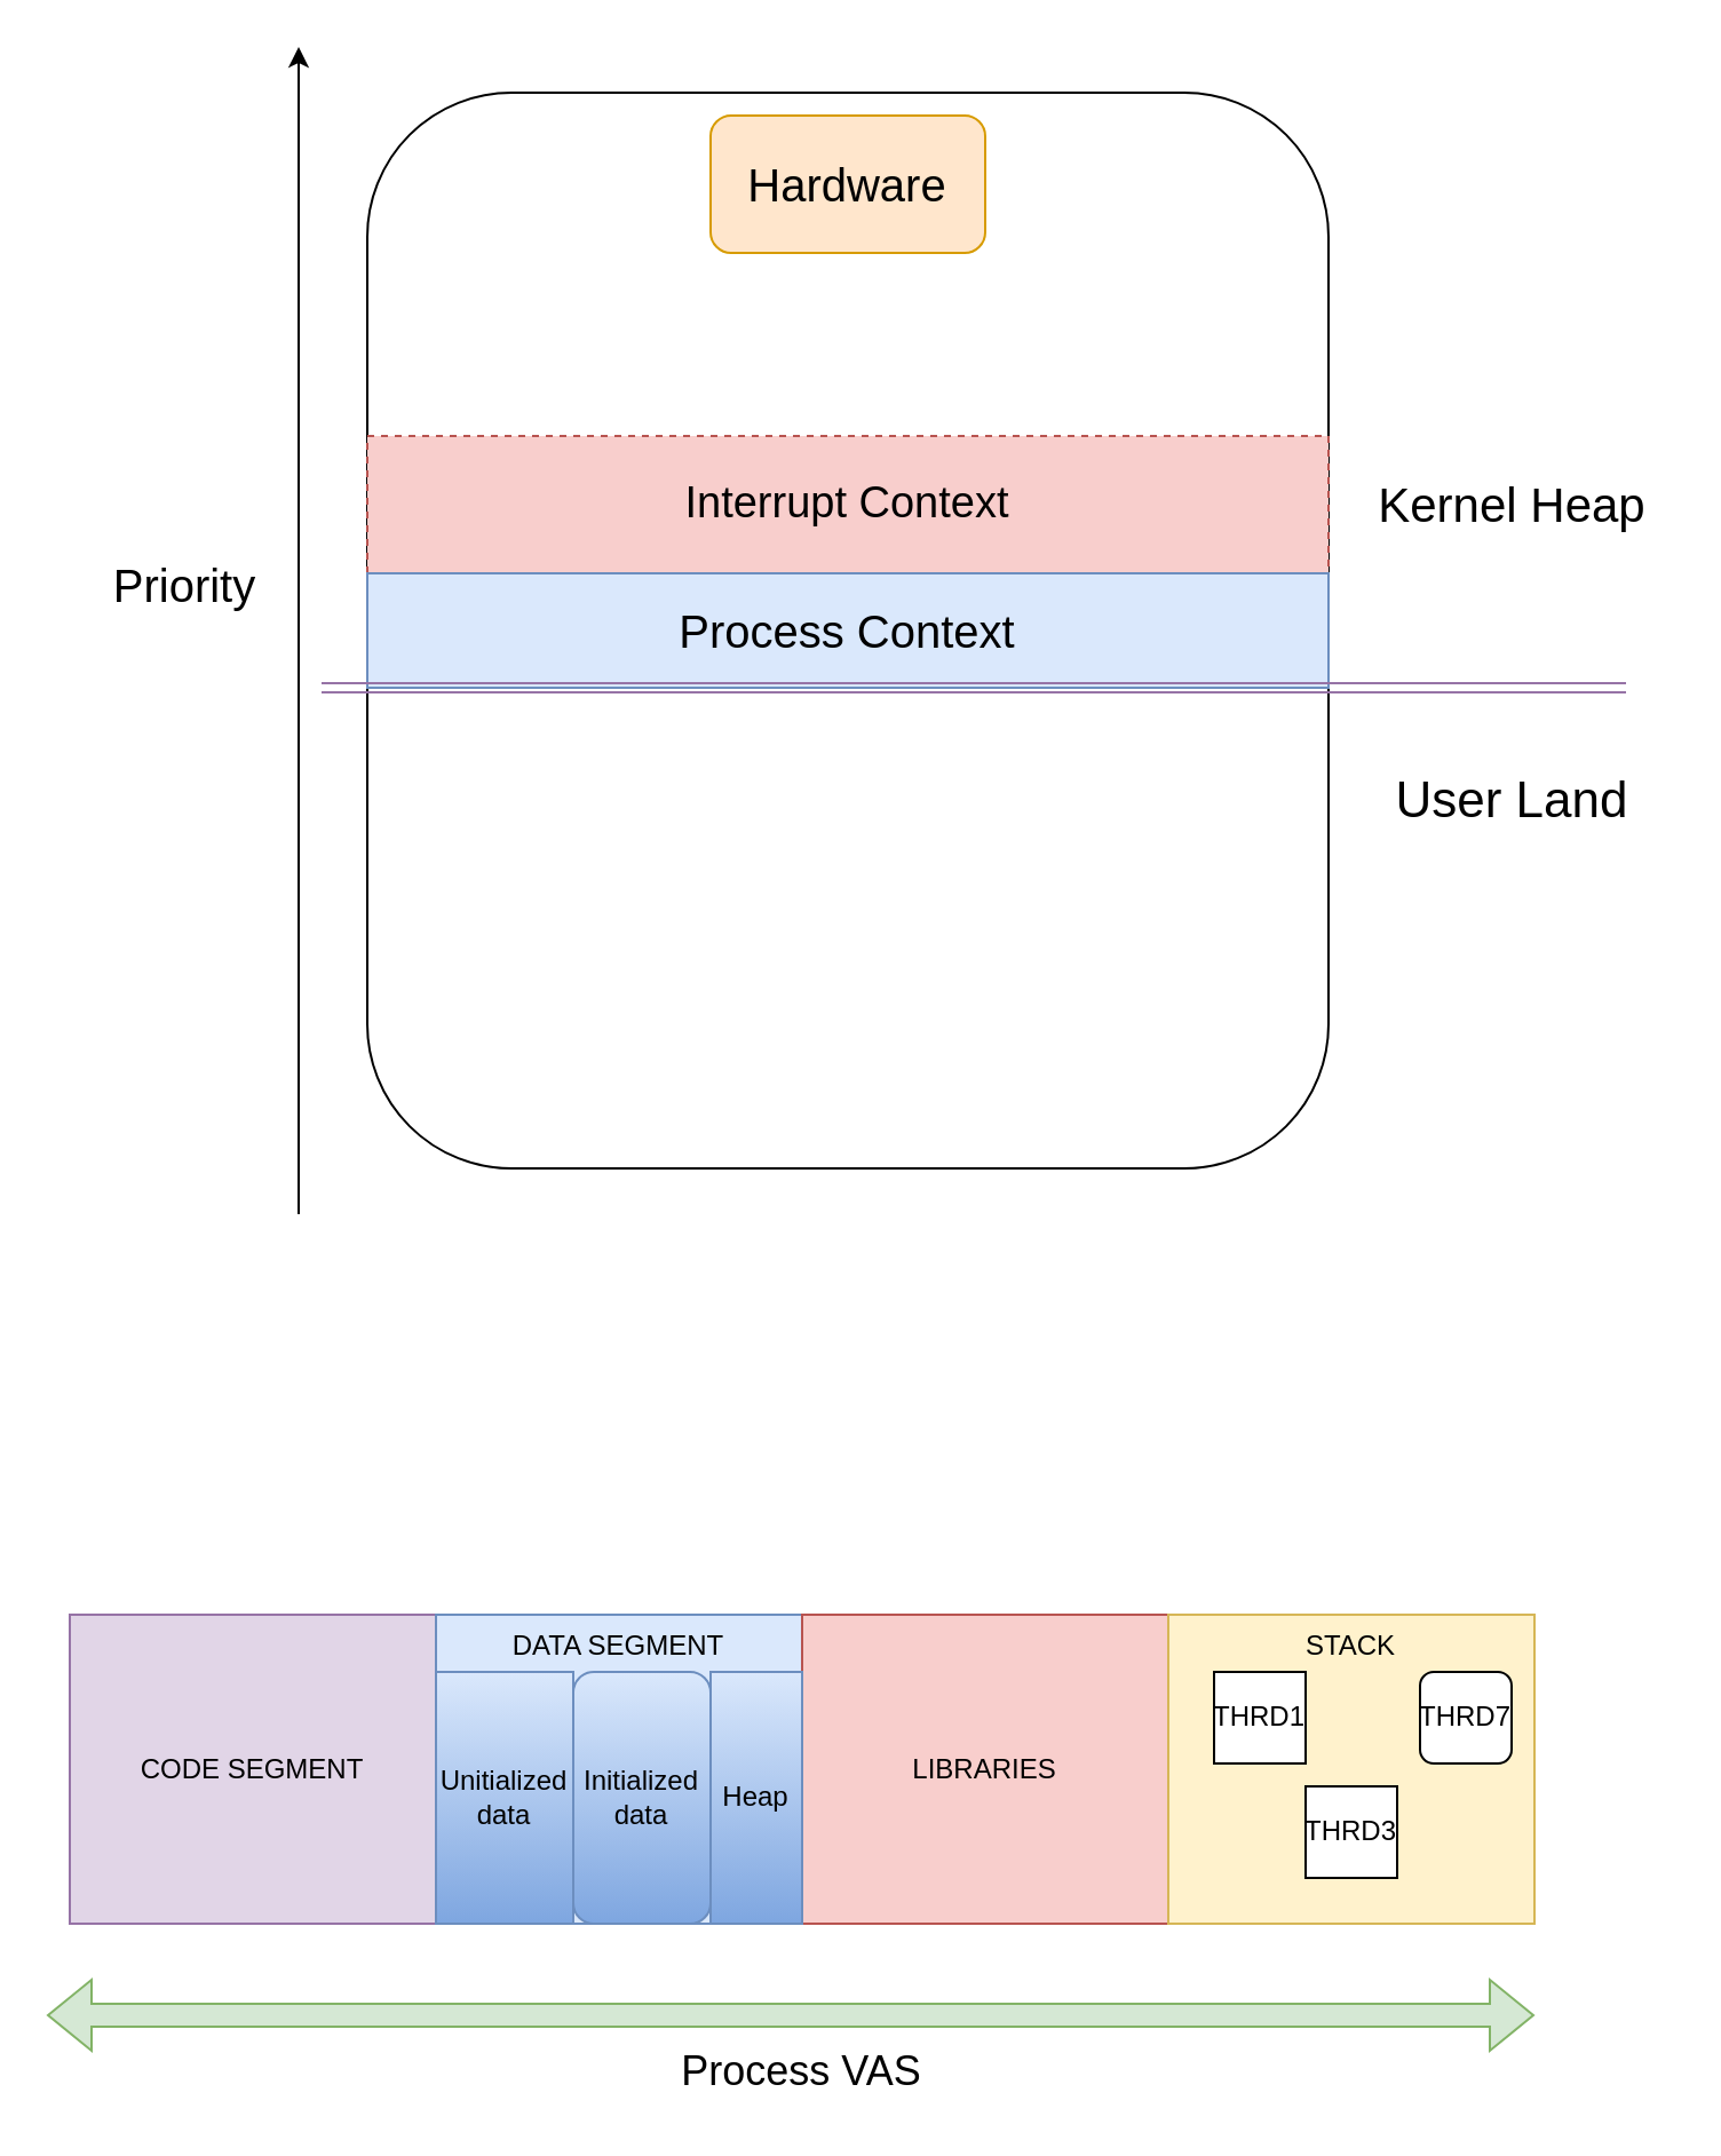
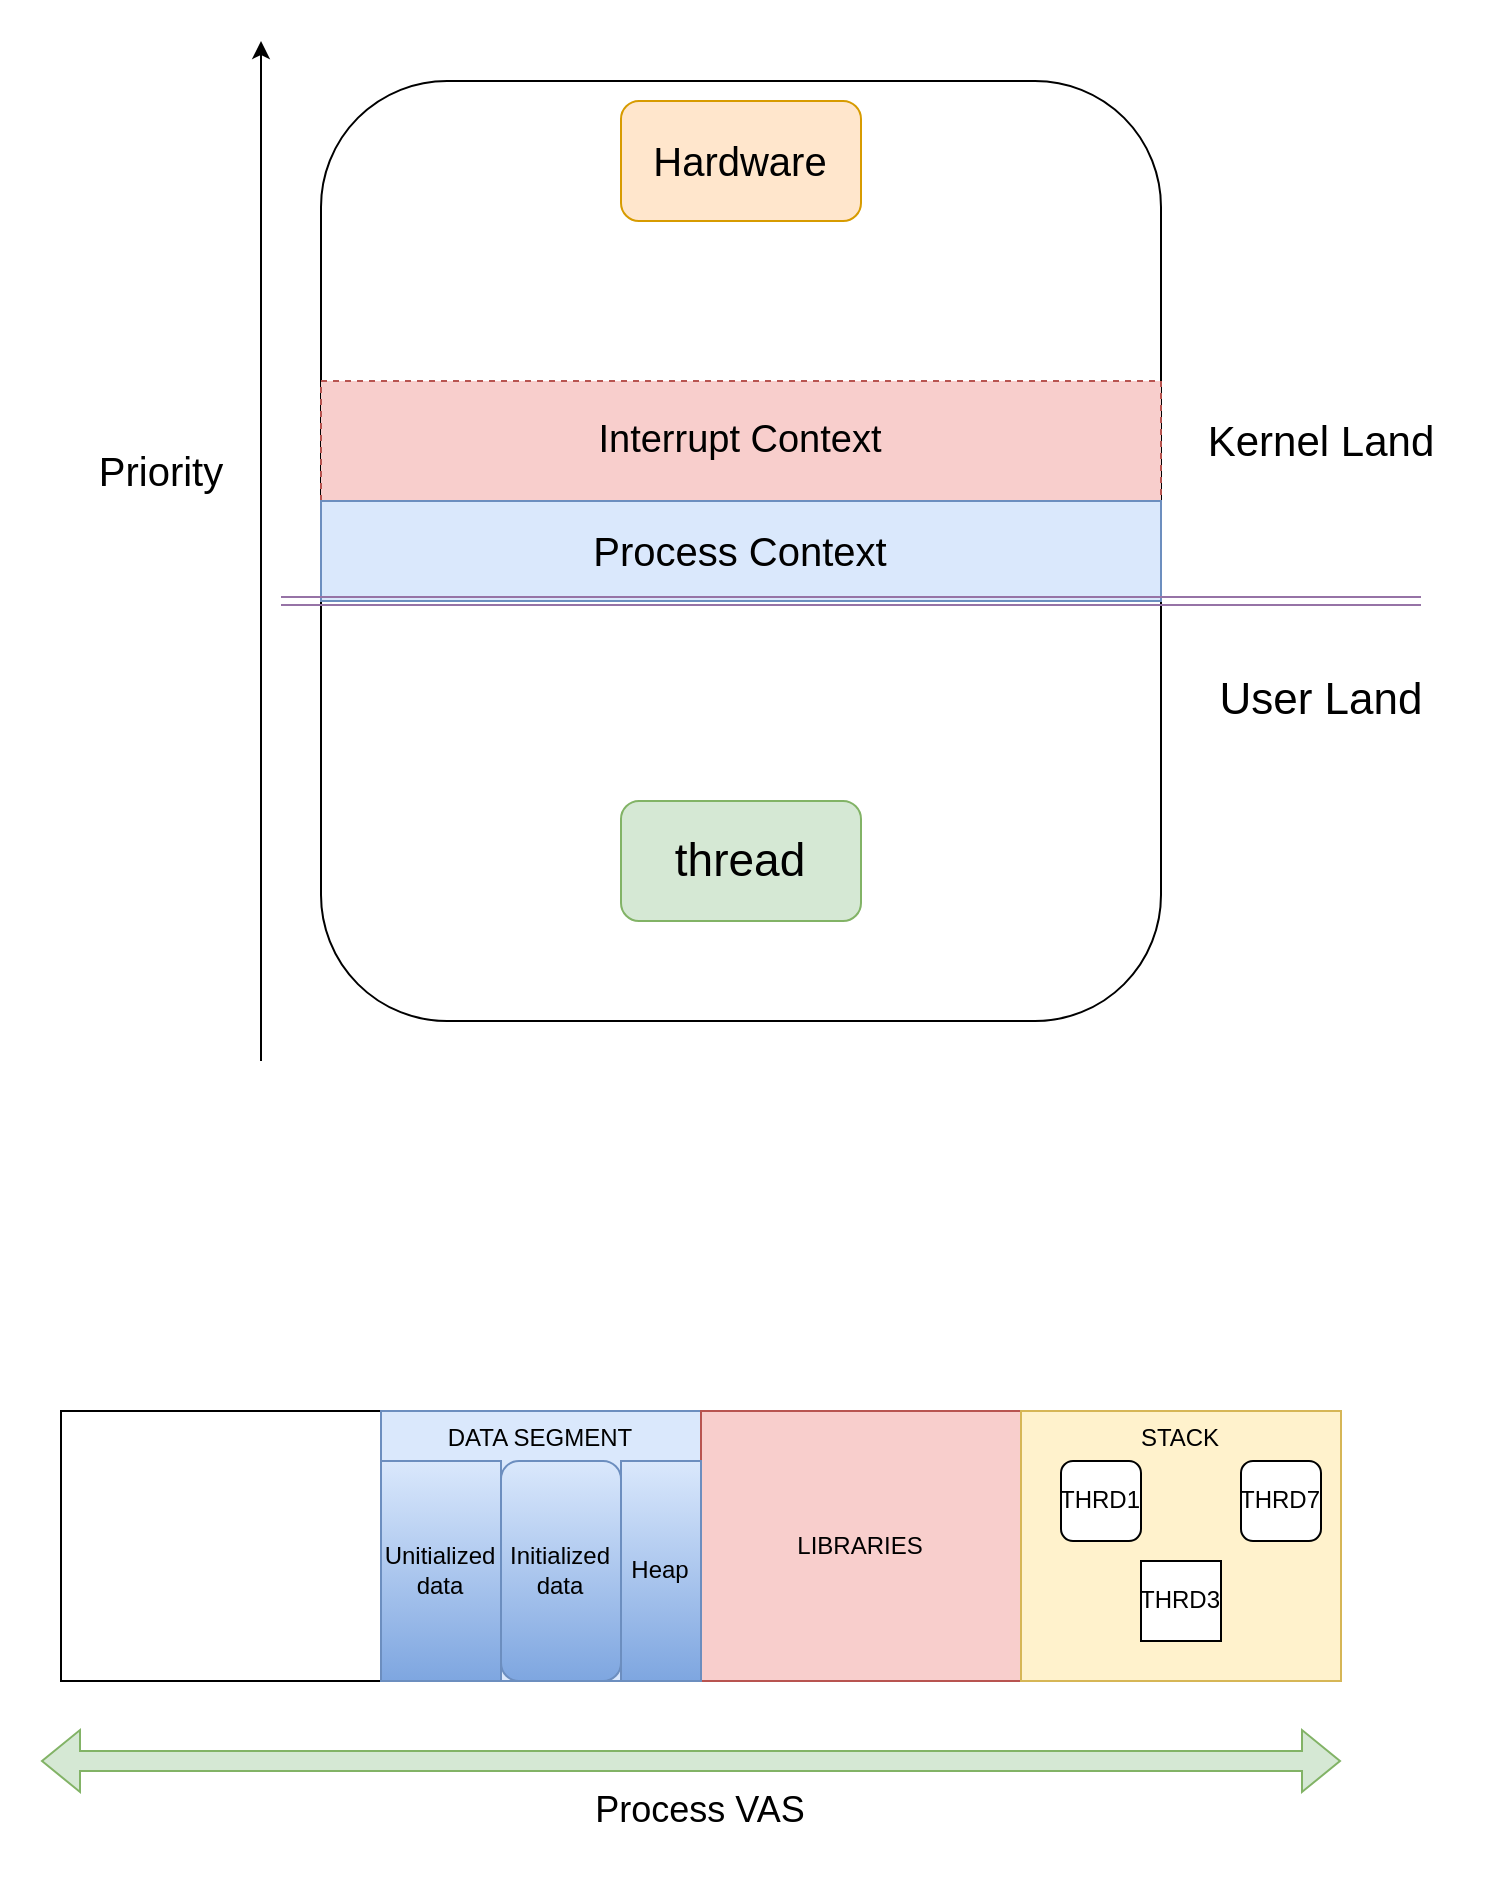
  <mxCell id="0" />
  <mxCell id="1" parent="0" />
  <mxCell id="2" value="" style="rounded=1;whiteSpace=wrap;html=1;" vertex="1" parent="1"><mxGeometry x="160" y="40" width="420" height="470" as="geometry" /></mxCell>
  <mxCell id="3" value="" style="endArrow=classic;html=1;rounded=0;" edge="1" parent="1"><mxGeometry width="50" height="50" relative="1" as="geometry"><mxPoint x="130" y="530" as="sourcePoint" /><mxPoint x="130" y="20" as="targetPoint" /></mxGeometry></mxCell>
- <mxCell id="4" value="Priority" style="text;html=1;align=center;verticalAlign=middle;resizable=0;points=[];autosize=1;strokeColor=none;fillColor=none;fontSize=20;" vertex="1" parent="1"><mxGeometry x="35" y="235" width="90" height="40" as="geometry" /></mxCell>
+ <mxCell id="4" value="Priority" style="text;html=1;align=center;verticalAlign=middle;resizable=0;points=[];autosize=1;strokeColor=none;fillColor=none;fontSize=20;" vertex="1" parent="1"><mxGeometry x="35" y="215" width="90" height="40" as="geometry" /></mxCell>
+ <mxCell id="5" value="thread" style="rounded=1;whiteSpace=wrap;html=1;fillColor=#d5e8d4;strokeColor=#82b366;fontSize=23;" vertex="1" parent="1"><mxGeometry x="310" y="400" width="120" height="60" as="geometry" /></mxCell>
  <mxCell id="6" value="Hardware" style="rounded=1;whiteSpace=wrap;html=1;fillColor=#ffe6cc;strokeColor=#d79b00;fontSize=20;" vertex="1" parent="1"><mxGeometry x="310" y="50" width="120" height="60" as="geometry" /></mxCell>
  <mxCell id="7" value="Interrupt Context" style="rounded=0;whiteSpace=wrap;html=1;fillColor=#f8cecc;strokeColor=#b85450;verticalAlign=middle;fontSize=19;dashed=1;" vertex="1" parent="1"><mxGeometry x="160" y="190" width="420" height="60" as="geometry" /></mxCell>
  <mxCell id="8" value="Process Context" style="rounded=0;whiteSpace=wrap;html=1;fillColor=#dae8fc;strokeColor=#6c8ebf;verticalAlign=middle;fontSize=20;" vertex="1" parent="1"><mxGeometry x="160" y="250" width="420" height="50" as="geometry" /></mxCell>
  <mxCell id="9" value="" style="shape=link;html=1;rounded=0;fillColor=#e1d5e7;strokeColor=#9673a6;" edge="1" parent="1"><mxGeometry width="100" relative="1" as="geometry"><mxPoint x="140" y="300" as="sourcePoint" /><mxPoint x="710" y="300" as="targetPoint" /></mxGeometry></mxCell>
- <mxCell id="10" value="Kernel Heap" style="text;html=1;align=center;verticalAlign=middle;resizable=0;points=[];autosize=1;strokeColor=none;fillColor=none;fontSize=21;" vertex="1" parent="1"><mxGeometry x="590" y="200" width="140" height="40" as="geometry" /></mxCell>
+ <mxCell id="10" value="Kernel Land" style="text;html=1;align=center;verticalAlign=middle;resizable=0;points=[];autosize=1;strokeColor=none;fillColor=none;fontSize=21;" vertex="1" parent="1"><mxGeometry x="590" y="200" width="140" height="40" as="geometry" /></mxCell>
  <mxCell id="11" value="User Land" style="text;html=1;align=center;verticalAlign=middle;resizable=0;points=[];autosize=1;strokeColor=none;fillColor=none;fontSize=22;" vertex="1" parent="1"><mxGeometry x="595" y="330" width="130" height="40" as="geometry" /></mxCell>
  <mxCell id="12" value="" style="shape=flexArrow;endArrow=classic;html=1;rounded=0;startArrow=block;fillColor=#d5e8d4;strokeColor=#82b366;" edge="1" parent="1"><mxGeometry width="50" height="50" relative="1" as="geometry"><mxPoint x="20" y="880" as="sourcePoint" /><mxPoint x="670" y="880" as="targetPoint" /></mxGeometry></mxCell>
  <mxCell id="13" value="Process VAS" style="text;html=1;align=center;verticalAlign=middle;whiteSpace=wrap;rounded=0;fontSize=18;" vertex="1" parent="1"><mxGeometry x="290" y="890" width="120" height="30" as="geometry" /></mxCell>
  <mxCell id="14" value="" style="rounded=0;whiteSpace=wrap;html=1;" vertex="1" parent="1"><mxGeometry x="30" y="705" width="640" height="135" as="geometry" /></mxCell>
- <mxCell id="15" value="CODE SEGMENT" style="rounded=0;whiteSpace=wrap;html=1;verticalAlign=middle;fillColor=#e1d5e7;strokeColor=#9673a6;" vertex="1" parent="1"><mxGeometry x="30" y="705" width="160" height="135" as="geometry" /></mxCell>
  <mxCell id="16" value="DATA SEGMENT" style="rounded=0;whiteSpace=wrap;html=1;verticalAlign=top;fillColor=#dae8fc;strokeColor=#6c8ebf;" vertex="1" parent="1"><mxGeometry x="190" y="705" width="160" height="135" as="geometry" /></mxCell>
  <mxCell id="17" value="LIBRARIES" style="rounded=0;whiteSpace=wrap;html=1;verticalAlign=middle;fillColor=#f8cecc;strokeColor=#b85450;" vertex="1" parent="1"><mxGeometry x="350" y="705" width="160" height="135" as="geometry" /></mxCell>
  <mxCell id="18" value="STACK" style="rounded=0;whiteSpace=wrap;html=1;verticalAlign=top;fillColor=#fff2cc;strokeColor=#d6b656;" vertex="1" parent="1"><mxGeometry x="510" y="705" width="160" height="135" as="geometry" /></mxCell>
  <mxCell id="19" value="Unitialized data" style="rounded=0;whiteSpace=wrap;html=1;fillColor=#dae8fc;gradientColor=#7ea6e0;strokeColor=#6c8ebf;" vertex="1" parent="1"><mxGeometry x="190" y="730" width="60" height="110" as="geometry" /></mxCell>
  <mxCell id="20" value="Initialized data" style="whiteSpace=wrap;html=1;fillColor=#dae8fc;gradientColor=#7ea6e0;strokeColor=#6c8ebf;rounded=1;" vertex="1" parent="1"><mxGeometry x="250" y="730" width="60" height="110" as="geometry" /></mxCell>
  <mxCell id="21" value="Heap" style="rounded=0;whiteSpace=wrap;html=1;fillColor=#dae8fc;gradientColor=#7ea6e0;strokeColor=#6c8ebf;" vertex="1" parent="1"><mxGeometry x="310" y="730" width="40" height="110" as="geometry" /></mxCell>
- <mxCell id="22" value="THRD1" style="whiteSpace=wrap;html=1;rounded=0;" vertex="1" parent="1"><mxGeometry x="530" y="730" width="40" height="40" as="geometry" /></mxCell>
+ <mxCell id="22" value="THRD1" style="rounded=1;whiteSpace=wrap;html=1;" vertex="1" parent="1"><mxGeometry x="530" y="730" width="40" height="40" as="geometry" /></mxCell>
  <mxCell id="23" value="THRD7" style="rounded=1;whiteSpace=wrap;html=1;" vertex="1" parent="1"><mxGeometry x="620" y="730" width="40" height="40" as="geometry" /></mxCell>
  <mxCell id="24" value="THRD3" style="whiteSpace=wrap;html=1;rounded=0;" vertex="1" parent="1"><mxGeometry x="570" y="780" width="40" height="40" as="geometry" /></mxCell>
